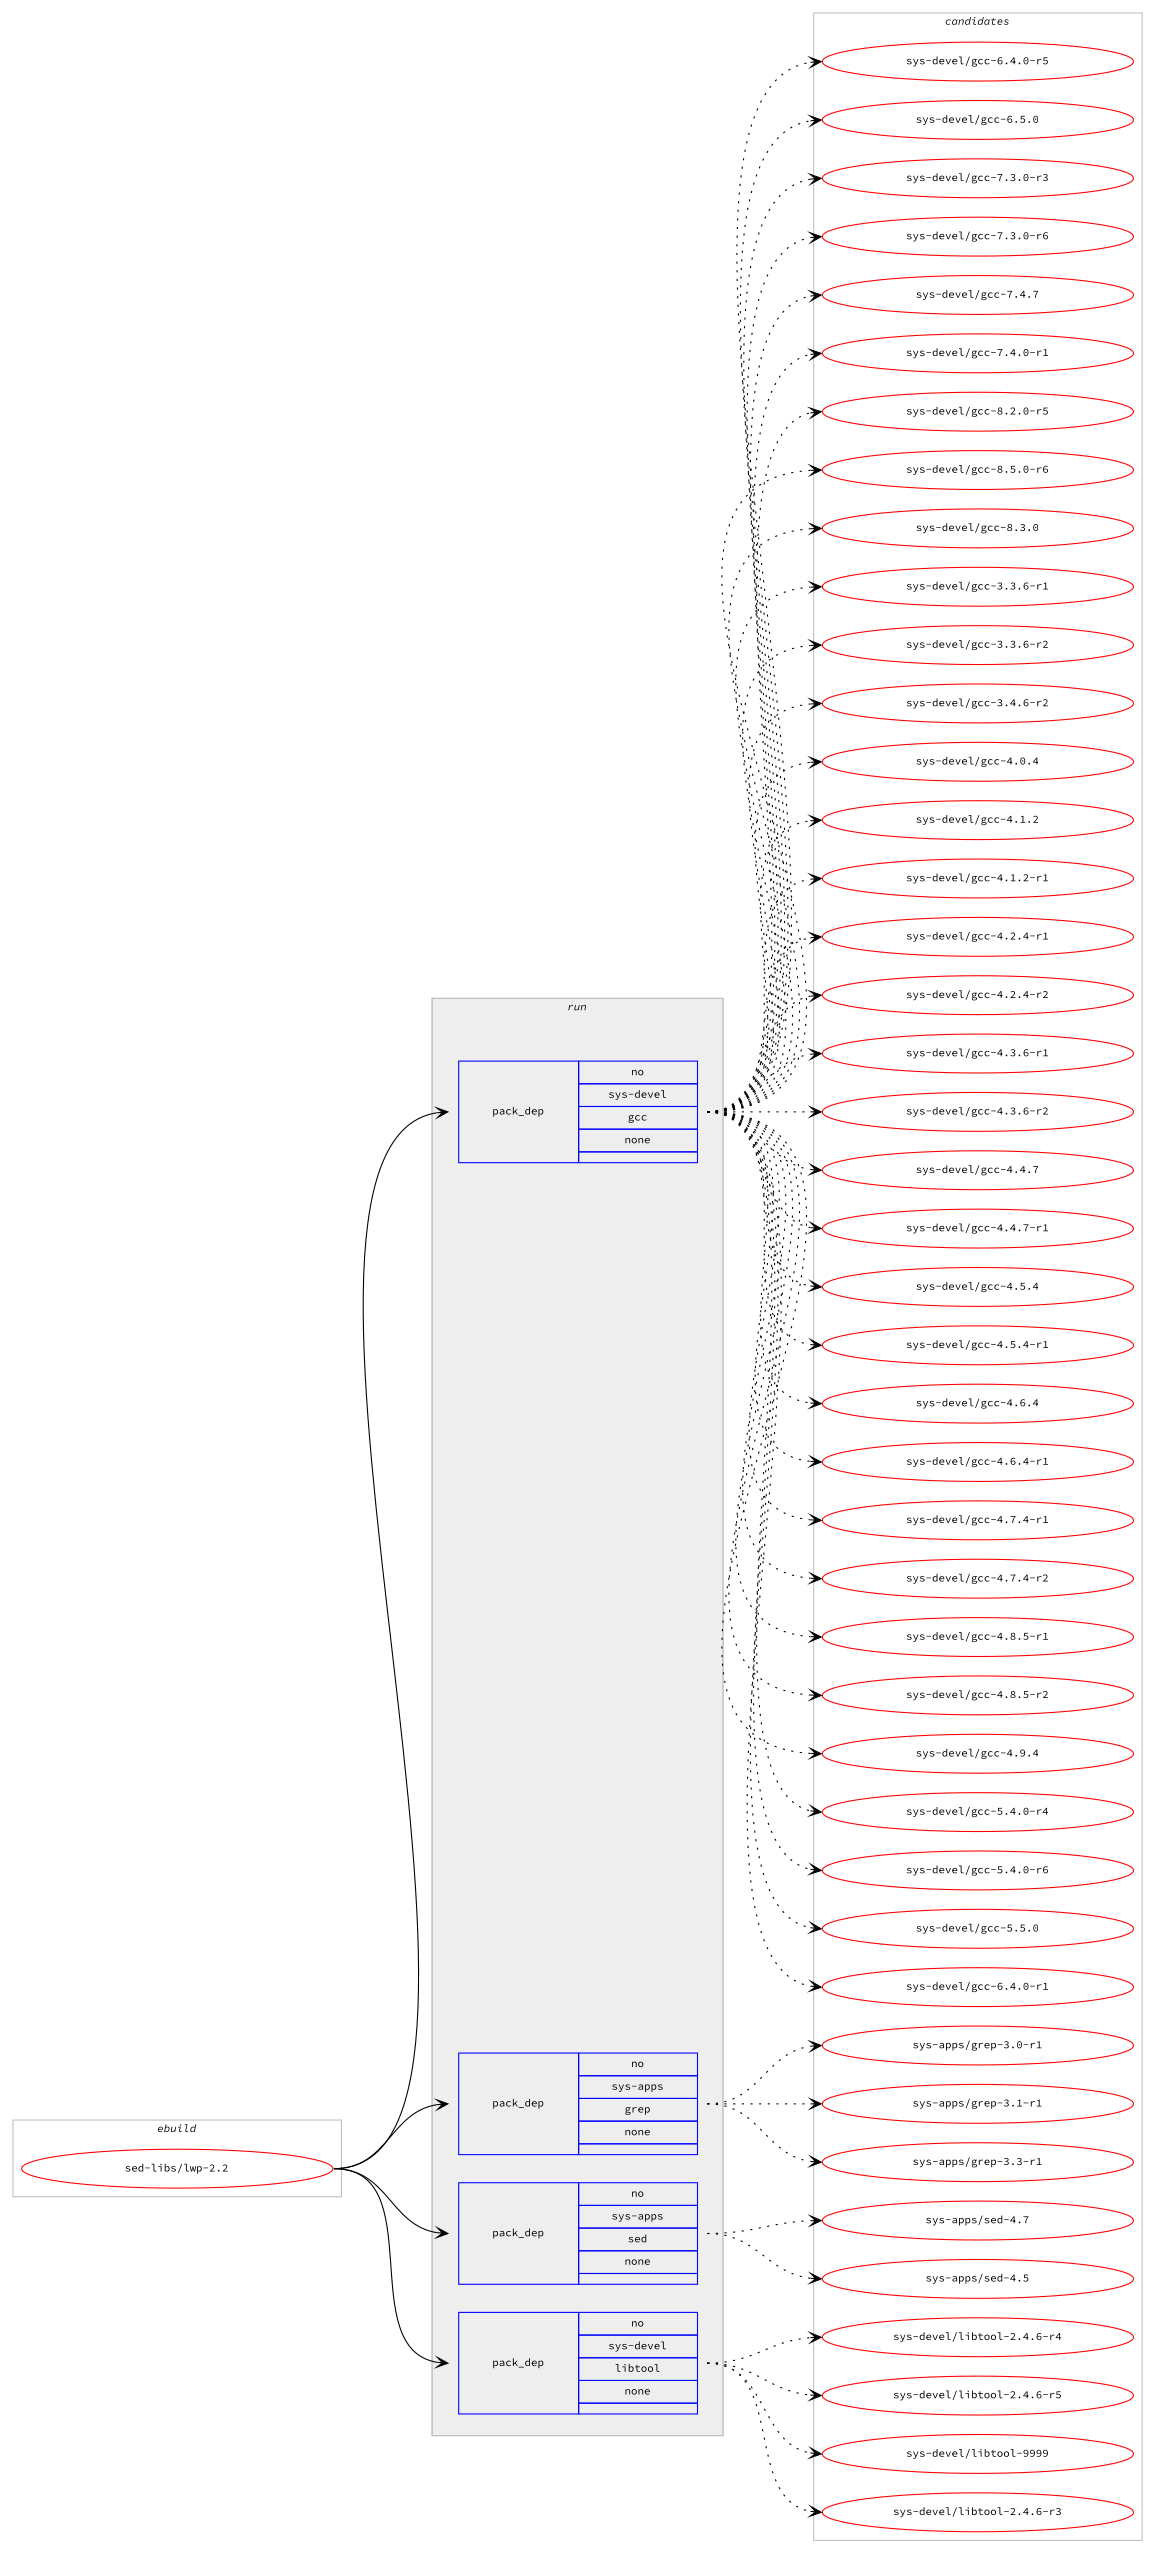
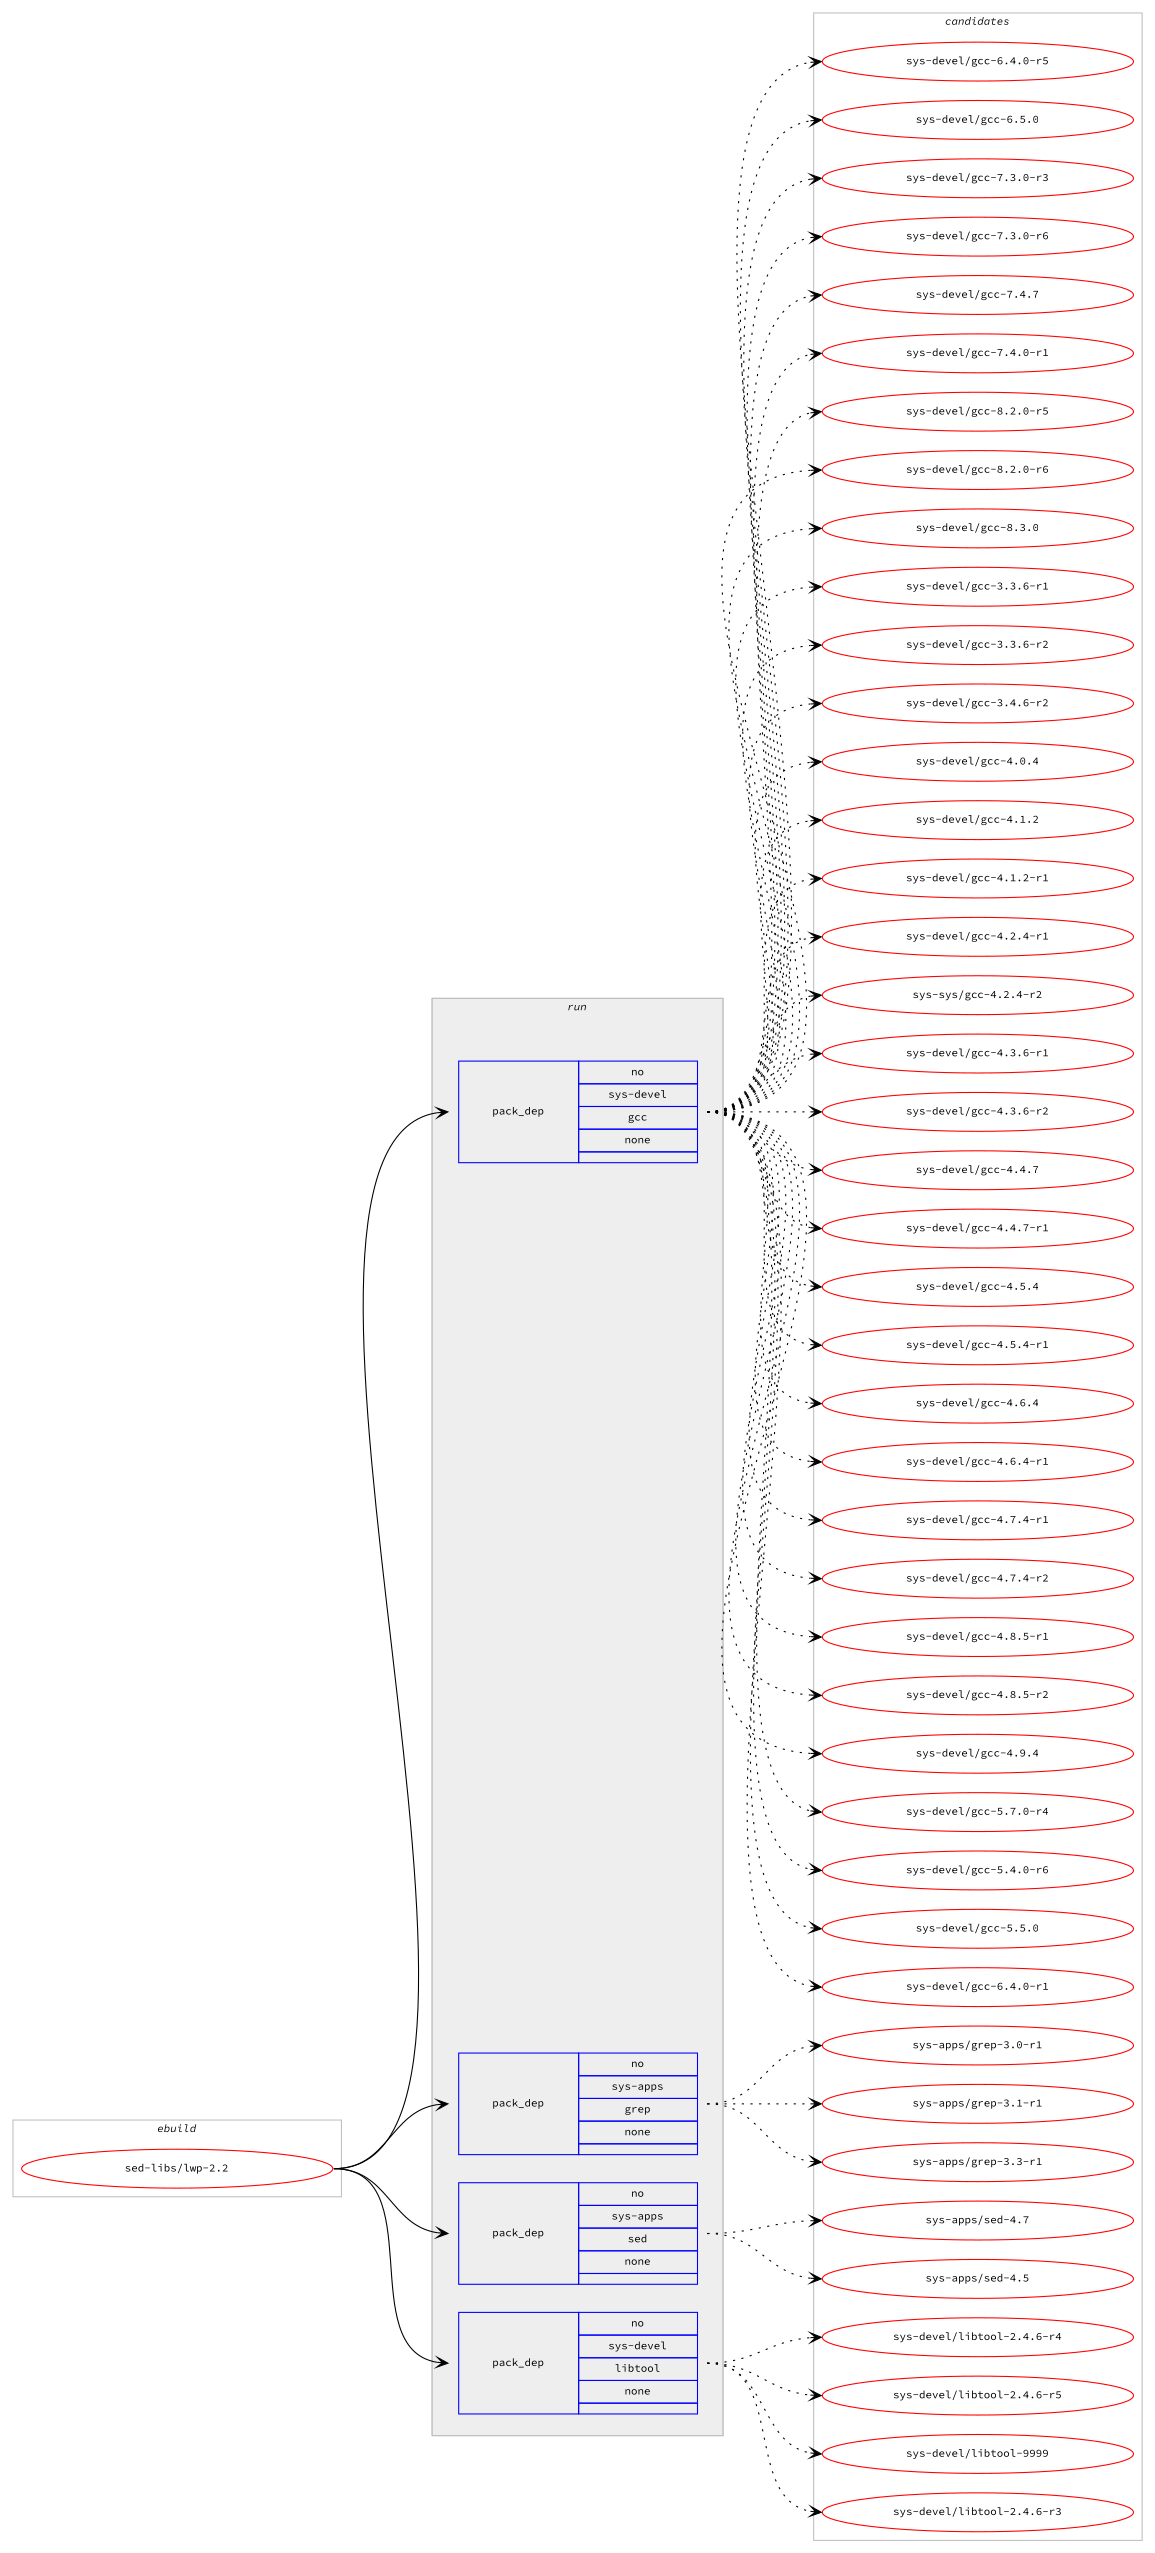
  digraph {
    compound=true
    concentrate=true
    fontname="Source Code Pro"
    fontsize=10
    newrank=true
    rankdir=LR
    ranksep=1.5
    node [color=red fontname="Source Code Pro" fontsize=10]
    edge [arrowhead=vee fontname="Source Code Pro" headport=w style=dotted tailport=e weight=100]
    n1 [label="sed-libs/lwp-2.2" width=4]
    n2 [color=blue label=<<TABLE BORDER="0" CELLBORDER="1" CELLSPACING="0" CELLPADDING="4" WIDTH="220"><TR><TD ROWSPAN="6" CELLPADDING="30">pack_dep</TD></TR><TR><TD WIDTH="110">no</TD></TR><TR><TD>sys-devel</TD></TR><TR><TD>gcc</TD></TR><TR><TD>none</TD></TR><TR><TD></TD></TR></TABLE>> shape=none]
    n3 [color=blue label=<<TABLE BORDER="0" CELLBORDER="1" CELLSPACING="0" CELLPADDING="4" WIDTH="220"><TR><TD ROWSPAN="6" CELLPADDING="30">pack_dep</TD></TR><TR><TD WIDTH="110">no</TD></TR><TR><TD>sys-apps</TD></TR><TR><TD>grep</TD></TR><TR><TD>none</TD></TR><TR><TD></TD></TR></TABLE>> shape=none]
    n4 [color=blue label=<<TABLE BORDER="0" CELLBORDER="1" CELLSPACING="0" CELLPADDING="4" WIDTH="220"><TR><TD ROWSPAN="6" CELLPADDING="30">pack_dep</TD></TR><TR><TD WIDTH="110">no</TD></TR><TR><TD>sys-apps</TD></TR><TR><TD>sed</TD></TR><TR><TD>none</TD></TR><TR><TD></TD></TR></TABLE>> shape=none]
    n5 [color=blue label=<<TABLE BORDER="0" CELLBORDER="1" CELLSPACING="0" CELLPADDING="4" WIDTH="220"><TR><TD ROWSPAN="6" CELLPADDING="30">pack_dep</TD></TR><TR><TD WIDTH="110">no</TD></TR><TR><TD>sys-devel</TD></TR><TR><TD>libtool</TD></TR><TR><TD>none</TD></TR><TR><TD></TD></TR></TABLE>> shape=none]
    n6 [label="sys-apps/grep-3.0-r1" width=4]
    n7 [label="sys-apps/grep-3.1-r1" width=4]
    n8 [label="sys-apps/grep-3.3-r1" width=4]
    n9 [label="sys-apps/sed-4.5" width=4]
    n10 [label="sys-apps/sed-4.7" width=4]
    n11 [label="sys-devel/gcc-3.3.6-r1" width=4]
    n12 [label="sys-devel/gcc-3.3.6-r2" width=4]
    n13 [label="sys-devel/gcc-3.4.6-r2" width=4]
    n14 [label="sys-devel/gcc-4.0.4" width=4]
    n15 [label="sys-devel/gcc-4.1.2" width=4]
    n16 [label="sys-devel/gcc-4.1.2-r1" width=4]
    n17 [label="sys-devel/gcc-4.2.4-r1" width=4]
-   n18 [label="sys-devel/gcc-4.2.4-r2" width=4]
+   n18 [label="sys-sys/gcc-4.2.4-r2" width=4]
    n19 [label="sys-devel/gcc-4.3.6-r1" width=4]
    n20 [label="sys-devel/gcc-4.3.6-r2" width=4]
    n21 [label="sys-devel/gcc-4.4.7" width=4]
    n22 [label="sys-devel/gcc-4.4.7-r1" width=4]
    n23 [label="sys-devel/gcc-4.5.4" width=4]
    n24 [label="sys-devel/gcc-4.5.4-r1" width=4]
    n25 [label="sys-devel/gcc-4.6.4" width=4]
    n26 [label="sys-devel/gcc-4.6.4-r1" width=4]
    n27 [label="sys-devel/gcc-4.7.4-r1" width=4]
    n28 [label="sys-devel/gcc-4.7.4-r2" width=4]
    n29 [label="sys-devel/gcc-4.8.5-r1" width=4]
    n30 [label="sys-devel/gcc-4.8.5-r2" width=4]
    n31 [label="sys-devel/gcc-4.9.4" width=4]
-   n32 [label="sys-devel/gcc-5.4.0-r4" width=4]
+   n32 [label="sys-devel/gcc-5.7.0-r4" width=4]
    n33 [label="sys-devel/gcc-5.4.0-r6" width=4]
    n34 [label="sys-devel/gcc-5.5.0" width=4]
    n35 [label="sys-devel/gcc-6.4.0-r1" width=4]
    n36 [label="sys-devel/gcc-6.4.0-r5" width=4]
    n37 [label="sys-devel/gcc-6.5.0" width=4]
    n38 [label="sys-devel/gcc-7.3.0-r3" width=4]
    n39 [label="sys-devel/gcc-7.3.0-r6" width=4]
    n40 [label="sys-devel/gcc-7.4.7" width=4]
    n41 [label="sys-devel/gcc-7.4.0-r1" width=4]
    n42 [label="sys-devel/gcc-8.2.0-r5" width=4]
-   n43 [label="sys-devel/gcc-8.5.0-r6" width=4]
+   n43 [label="sys-devel/gcc-8.2.0-r6" width=4]
    n44 [label="sys-devel/gcc-8.3.0" width=4]
    n45 [label="sys-devel/libtool-2.4.6-r3" width=4]
    n46 [label="sys-devel/libtool-2.4.6-r4" width=4]
    n47 [label="sys-devel/libtool-2.4.6-r5" width=4]
    n48 [label="sys-devel/libtool-9999" width=4]
    subgraph cluster_1 {
      color=gray
      label=<<i>ebuild</i>>
      rank=same
      n1
    }
    subgraph cluster_2 {
      color=gray
      label=<<i>dependencies</i>>
      subgraph cluster_3 {
        color=gray
        fillcolor="#eeeeee"
        label=<<i>compile</i>>
        style=filled
        subgraph sub_4 {
          color=gray
          fillcolor="#eeeeee"
          label=<<i>compile</i>>
          style=filled
          n2
        }
        subgraph sub_5 {
          color=gray
          fillcolor="#eeeeee"
          label=<<i>compile</i>>
          style=filled
          n3
        }
        subgraph sub_6 {
          color=gray
          fillcolor="#eeeeee"
          label=<<i>compile</i>>
          style=filled
          n4
        }
        subgraph sub_7 {
          color=gray
          fillcolor="#eeeeee"
          label=<<i>compile</i>>
          style=filled
          n5
        }
      }
      subgraph cluster_8 {
        color=gray
        fillcolor="#eeeeee"
        label=<<i>compile and run</i>>
        style=filled
      }
      subgraph cluster_9 {
        color=gray
        fillcolor="#eeeeee"
        label=<<i>run</i>>
        style=filled
      }
    }
    subgraph cluster_10 {
      color=gray
      label=<<i>candidates</i>>
      rank=same
      subgraph sub_11 {
        color=black
        label=<<i>candidates</i>>
        nodesep=1
        rank=same
        n6
        n7
        n8
      }
      subgraph sub_12 {
        color=black
        label=<<i>candidates</i>>
        nodesep=1
        rank=same
        n9
        n10
      }
      subgraph sub_13 {
        color=black
        label=<<i>candidates</i>>
        nodesep=1
        rank=same
        n11
        n12
        n13
        n14
        n15
        n16
        n17
        n18
        n19
        n20
        n21
        n22
        n23
        n24
        n25
        n26
        n27
        n28
        n29
        n30
        n31
        n32
        n33
        n34
        n35
        n36
        n37
        n38
        n39
        n40
        n41
        n42
        n43
        n44
      }
      subgraph sub_14 {
        color=black
        label=<<i>candidates</i>>
        nodesep=1
        rank=same
        n45
        n46
        n47
        n48
      }
    }
    n1 -> n2 [style=solid weight=20]
    n1 -> n3 [style=solid weight=20]
    n1 -> n4 [style=solid weight=20]
    n1 -> n5 [style=solid weight=20]
    n2 -> n11
    n2 -> n12
    n2 -> n13
    n2 -> n14
    n2 -> n15
    n2 -> n16
    n2 -> n17
    n2 -> n18
    n2 -> n19
    n2 -> n20
    n2 -> n21
    n2 -> n22
    n2 -> n23
    n2 -> n24
    n2 -> n25
    n2 -> n26
    n2 -> n27
    n2 -> n28
    n2 -> n29
    n2 -> n30
    n2 -> n31
    n2 -> n32
    n2 -> n33
    n2 -> n34
    n2 -> n35
    n2 -> n36
    n2 -> n37
    n2 -> n38
    n2 -> n39
    n2 -> n40
    n2 -> n41
    n2 -> n42
    n2 -> n43
    n2 -> n44
    n3 -> n6
    n3 -> n7
    n3 -> n8
    n4 -> n9
    n4 -> n10
    n5 -> n45
    n5 -> n46
    n5 -> n47
    n5 -> n48
  }
